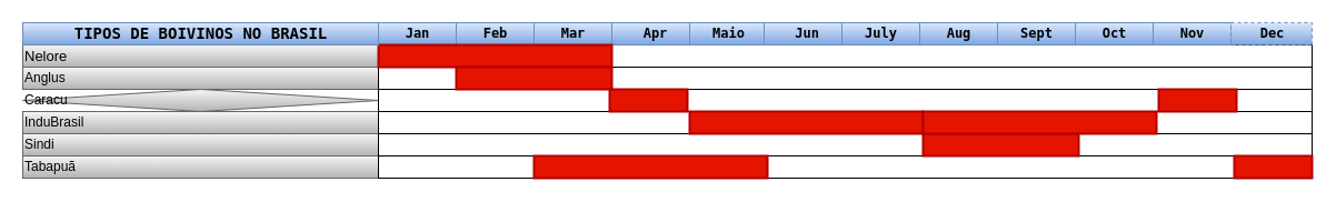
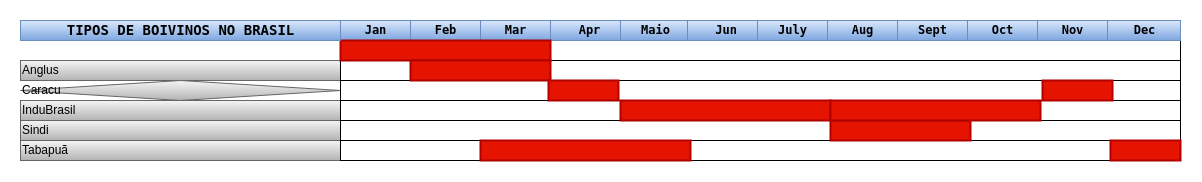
  <mxCell id="0" style=";html=1;" />
  <mxCell id="1" style=";html=1;" parent="0" />
- <mxCell id="2" value="&lt;span style=&quot;font-size: 13px&quot;&gt;Nelore&lt;/span&gt;" style="align=left;html=1;rounded=0;fillColor=#f5f5f5;gradientColor=#b3b3b3;strokeColor=#666666;" parent="1" vertex="1"><mxGeometry x="20" y="40" width="320" height="20" as="geometry" /></mxCell>
  <mxCell id="3" value="Anglus" style="align=left;html=1;rounded=0;fillColor=#f5f5f5;gradientColor=#b3b3b3;strokeColor=#666666;" parent="1" vertex="1"><mxGeometry x="20" y="60" width="320" height="20" as="geometry" /></mxCell>
  <mxCell id="4" value="Caracu" style="rhombus;align=left;html=1;fillColor=#f5f5f5;gradientColor=#b3b3b3;strokeColor=#666666;" parent="1" vertex="1"><mxGeometry x="20" y="80" width="320.0" height="20" as="geometry" /></mxCell>
  <mxCell id="5" value="InduBrasil" style="align=left;html=1;rounded=0;fillColor=#f5f5f5;gradientColor=#b3b3b3;strokeColor=#666666;" parent="1" vertex="1"><mxGeometry x="20" y="100" width="320.0" height="20" as="geometry" /></mxCell>
  <mxCell id="6" value="Sindi" style="align=left;html=1;rounded=0;fillColor=#f5f5f5;gradientColor=#b3b3b3;strokeColor=#666666;" parent="1" vertex="1"><mxGeometry x="20" y="120" width="320.0" height="20" as="geometry" /></mxCell>
  <mxCell id="7" value="Tabapuã" style="align=left;html=1;rounded=0;fillColor=#f5f5f5;gradientColor=#b3b3b3;strokeColor=#666666;" parent="1" vertex="1"><mxGeometry x="20" y="140" width="320.0" height="20" as="geometry" /></mxCell>
  <mxCell id="8" value="" style="align=left;html=1;rounded=0;" parent="1" vertex="1"><mxGeometry x="340" y="40" width="840" height="20" as="geometry" /></mxCell>
  <mxCell id="9" value="&lt;pre&gt;&lt;b&gt;Jan&lt;/b&gt;&lt;/pre&gt;" style="strokeWidth=1;fontStyle=0;html=1;rounded=0;fillColor=#dae8fc;gradientColor=#7ea6e0;strokeColor=#6c8ebf;" parent="1" vertex="1"><mxGeometry x="340" y="20" width="70" height="20" as="geometry" /></mxCell>
  <mxCell id="10" value="&lt;pre&gt;&lt;b&gt;Feb&lt;/b&gt;&lt;/pre&gt;" style="strokeWidth=1;fontStyle=0;html=1;rounded=0;fillColor=#dae8fc;gradientColor=#7ea6e0;strokeColor=#6c8ebf;" parent="1" vertex="1"><mxGeometry x="410" y="20" width="70" height="20" as="geometry" /></mxCell>
  <mxCell id="11" value="&lt;pre&gt;&lt;b&gt;Mar&lt;/b&gt;&lt;/pre&gt;" style="strokeWidth=1;fontStyle=0;html=1;rounded=0;fillColor=#dae8fc;gradientColor=#7ea6e0;strokeColor=#6c8ebf;" parent="1" vertex="1"><mxGeometry x="480" y="20" width="70" height="20" as="geometry" /></mxCell>
  <mxCell id="12" value="&lt;pre&gt;&lt;b&gt;Apr&lt;/b&gt;&lt;/pre&gt;" style="strokeWidth=1;fontStyle=0;html=1;rounded=0;fillColor=#dae8fc;gradientColor=#7ea6e0;strokeColor=#6c8ebf;" parent="1" vertex="1"><mxGeometry x="550" y="20" width="77" height="20" as="geometry" /></mxCell>
  <mxCell id="13" value="&lt;pre&gt;&lt;b&gt;Maio&lt;/b&gt;&lt;/pre&gt;" style="strokeWidth=1;fontStyle=0;html=1;rounded=0;fillColor=#dae8fc;gradientColor=#7ea6e0;strokeColor=#6c8ebf;" parent="1" vertex="1"><mxGeometry x="620" y="20" width="70" height="20" as="geometry" /></mxCell>
  <mxCell id="14" value="&lt;pre&gt;&lt;b&gt; Jun&lt;/b&gt;&lt;/pre&gt;" style="strokeWidth=1;fontStyle=0;html=1;rounded=0;fillColor=#dae8fc;gradientColor=#7ea6e0;strokeColor=#6c8ebf;" parent="1" vertex="1"><mxGeometry x="687" y="20" width="70" height="20" as="geometry" /></mxCell>
  <mxCell id="15" value="&lt;pre&gt;&lt;b&gt;Aug&lt;/b&gt;&lt;/pre&gt;" style="strokeWidth=1;fontStyle=0;html=1;rounded=0;fillColor=#dae8fc;gradientColor=#7ea6e0;strokeColor=#6c8ebf;" parent="1" vertex="1"><mxGeometry x="827" y="20" width="70" height="20" as="geometry" /></mxCell>
  <mxCell id="16" value="&lt;pre&gt;&lt;b&gt;July&lt;/b&gt;&lt;/pre&gt;" style="strokeWidth=1;fontStyle=0;html=1;rounded=0;fillColor=#dae8fc;gradientColor=#7ea6e0;strokeColor=#6c8ebf;" parent="1" vertex="1"><mxGeometry x="757" y="20" width="70" height="20" as="geometry" /></mxCell>
  <mxCell id="17" value="&lt;pre&gt;&lt;b&gt;Sept&lt;/b&gt;&lt;/pre&gt;" style="strokeWidth=1;fontStyle=0;html=1;rounded=0;fillColor=#dae8fc;gradientColor=#7ea6e0;strokeColor=#6c8ebf;" parent="1" vertex="1"><mxGeometry x="897" y="20" width="70" height="20" as="geometry" /></mxCell>
  <mxCell id="18" value="&lt;pre&gt;&lt;b&gt;Oct&lt;/b&gt;&lt;/pre&gt;" style="strokeWidth=1;fontStyle=0;html=1;rounded=0;fillColor=#dae8fc;gradientColor=#7ea6e0;strokeColor=#6c8ebf;" parent="1" vertex="1"><mxGeometry x="967" y="20" width="70" height="20" as="geometry" /></mxCell>
  <mxCell id="19" value="&lt;pre&gt;&lt;b&gt;Nov&lt;/b&gt;&lt;/pre&gt;" style="strokeWidth=1;fontStyle=0;html=1;rounded=0;fillColor=#dae8fc;gradientColor=#7ea6e0;strokeColor=#6c8ebf;" parent="1" vertex="1"><mxGeometry x="1037" y="20" width="70" height="20" as="geometry" /></mxCell>
- <mxCell id="20" value="&lt;pre&gt;&lt;b&gt;Dec&lt;/b&gt;&lt;/pre&gt;" style="strokeWidth=1;fontStyle=0;html=1;rounded=0;fillColor=#dae8fc;gradientColor=#7ea6e0;strokeColor=#6c8ebf;dashed=1;" parent="1" vertex="1"><mxGeometry x="1107" y="20" width="73" height="20" as="geometry" /></mxCell>
+ <mxCell id="20" value="&lt;pre&gt;&lt;b&gt;Dec&lt;/b&gt;&lt;/pre&gt;" style="strokeWidth=1;fontStyle=0;html=1;rounded=0;fillColor=#dae8fc;gradientColor=#7ea6e0;strokeColor=#6c8ebf;" parent="1" vertex="1"><mxGeometry x="1107" y="20" width="73" height="20" as="geometry" /></mxCell>
  <mxCell id="21" value="" style="align=left;html=1;rounded=0;" parent="1" vertex="1"><mxGeometry x="340" y="60" width="840" height="20" as="geometry" /></mxCell>
  <mxCell id="22" value="" style="align=left;html=1;rounded=0;" parent="1" vertex="1"><mxGeometry x="340" y="80" width="840" height="20" as="geometry" /></mxCell>
  <mxCell id="23" value="" style="align=left;html=1;rounded=0;" parent="1" vertex="1"><mxGeometry x="340" y="100" width="840" height="20" as="geometry" /></mxCell>
  <mxCell id="24" value="" style="align=left;html=1;rounded=0;" parent="1" vertex="1"><mxGeometry x="340" y="120" width="840" height="20" as="geometry" /></mxCell>
  <mxCell id="25" value="" style="align=left;html=1;rounded=0;" parent="1" vertex="1"><mxGeometry x="340" y="140" width="840" height="20" as="geometry" /></mxCell>
  <mxCell id="26" value="" style="whiteSpace=wrap;html=1;strokeWidth=2;fontSize=14;align=center;rounded=0;fillColor=#e51400;fontColor=#ffffff;strokeColor=#B20000;" parent="1" vertex="1"><mxGeometry x="340" y="40" width="210" height="20" as="geometry" /></mxCell>
  <mxCell id="27" value="" style="whiteSpace=wrap;html=1;strokeWidth=2;fontSize=14;align=center;rounded=0;fillColor=#e51400;fontColor=#ffffff;strokeColor=#B20000;" parent="1" vertex="1"><mxGeometry x="410" y="60" width="140" height="20" as="geometry" /></mxCell>
  <mxCell id="28" value="" style="whiteSpace=wrap;html=1;strokeWidth=2;fontSize=14;align=center;rounded=0;fillColor=#e51400;fontColor=#ffffff;strokeColor=#B20000;" parent="1" vertex="1"><mxGeometry x="548" y="80" width="70" height="20" as="geometry" /></mxCell>
  <mxCell id="29" value="" style="whiteSpace=wrap;html=1;strokeWidth=2;fontSize=14;align=center;rounded=0;fillColor=#e51400;fontColor=#ffffff;strokeColor=#B20000;" parent="1" vertex="1"><mxGeometry x="620" y="100" width="210" height="20" as="geometry" /></mxCell>
  <mxCell id="30" value="" style="whiteSpace=wrap;html=1;strokeWidth=2;fontSize=14;align=center;rounded=0;glass=0;fillColor=#e51400;fontColor=#ffffff;strokeColor=#B20000;" parent="1" vertex="1"><mxGeometry x="830" y="120" width="140" height="20" as="geometry" /></mxCell>
  <mxCell id="31" value="" style="whiteSpace=wrap;html=1;strokeWidth=2;fontSize=14;align=center;rounded=0;fillColor=#e51400;fontColor=#ffffff;strokeColor=#B20000;" parent="1" vertex="1"><mxGeometry x="480" y="140" width="210" height="20" as="geometry" /></mxCell>
  <mxCell id="32" value="&lt;pre&gt;&lt;font style=&quot;font-size: 14px&quot;&gt;&lt;b&gt;TIPOS DE BOIVINOS NO BRASIL&lt;/b&gt;&lt;/font&gt;&lt;/pre&gt;" style="strokeWidth=1;fontStyle=0;html=1;rounded=0;backgroundOutline=0;comic=0;fillColor=#dae8fc;strokeColor=#6c8ebf;gradientColor=#7ea6e0;" parent="1" vertex="1"><mxGeometry x="20" y="20" width="320" height="20" as="geometry" /></mxCell>
  <mxCell id="33" value="" style="whiteSpace=wrap;html=1;strokeWidth=2;fontSize=14;align=center;rounded=0;fillColor=#e51400;fontColor=#ffffff;strokeColor=#B20000;" parent="1" vertex="1"><mxGeometry x="1042" y="80" width="70" height="20" as="geometry" /></mxCell>
  <mxCell id="34" value="" style="whiteSpace=wrap;html=1;strokeWidth=2;fontSize=14;align=center;rounded=0;fillColor=#e51400;fontColor=#ffffff;strokeColor=#B20000;" parent="1" vertex="1"><mxGeometry x="830" y="100" width="210" height="20" as="geometry" /></mxCell>
  <mxCell id="35" value="" style="whiteSpace=wrap;html=1;strokeWidth=2;fontSize=14;align=center;rounded=0;fillColor=#e51400;fontColor=#ffffff;strokeColor=#B20000;" parent="1" vertex="1"><mxGeometry x="1110" y="140" width="70" height="20" as="geometry" /></mxCell>
